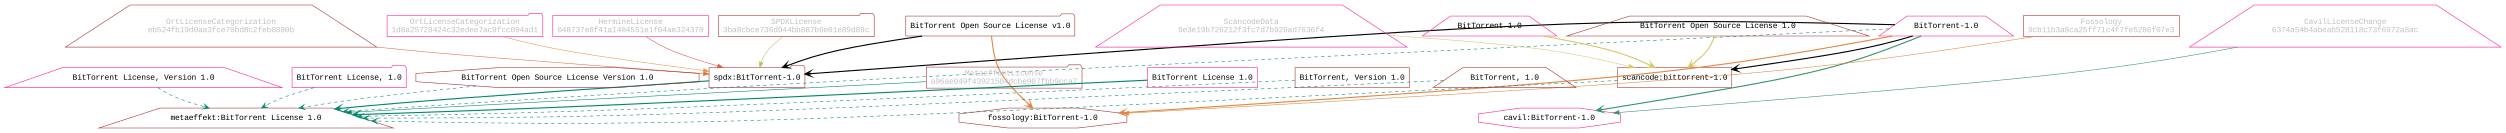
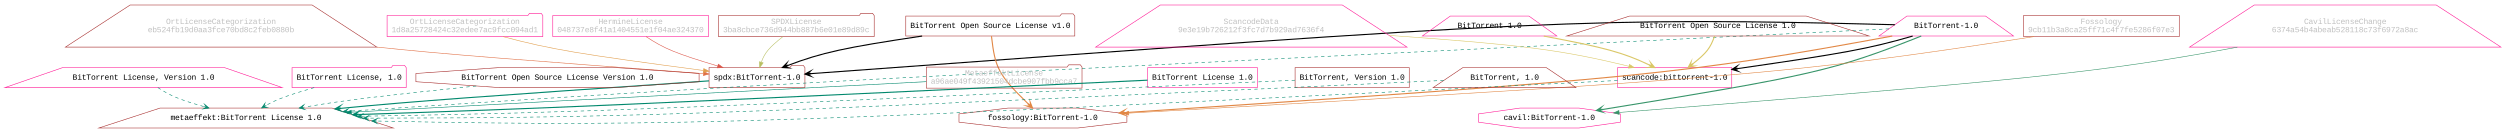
  strict digraph {
    fontname="Liberation Mono"
    splines=curved
    node [color=brown fontname="Liberation Mono" shape=trapezium]
    edge [color="#00876c" fontname="Liberation Mono" weight=0.5 arrowhead=vee style=bold]
    n1 [fillcolor="beige;1" fontcolor=gray label="SPDXLicense\n3ba8cbce736d944bb887b6e01e89d89c" shape=folder]
    n2 [label="spdx:BitTorrent-1.0" shape=folder]
    n3 [label="metaeffekt:BitTorrent License 1.0"]
    n4 [color=deeppink label="BitTorrent-1.0"]
-   n5 [label="scancode:bittorrent-1.0" shape=box]
+   n5 [color=deeppink label="scancode:bittorrent-1.0" shape=box]
    n6 [label="fossology:BitTorrent-1.0" shape=octagon]
    n7 [color=deeppink label="cavil:BitTorrent-1.0" shape=octagon]
    n8 [label="BitTorrent Open Source License v1.0" shape=folder]
    n9 [color=deeppink fillcolor="beige;1" fontcolor=gray label="ScancodeData\n9e3e19b726212f3fc7d7b929ad7636f4"]
    n10 [color=deeppink label="BitTorrent 1.0"]
    n11 [label="BitTorrent Open Source License 1.0"]
    n12 [fillcolor="beige;1" fontcolor=gray label="Fossology\n9cb11b3a8ca25ff71c4f7fe5286f07e3" shape=box]
    n13 [fillcolor="beige;1" fontcolor=gray label="OrtLicenseCategorization\neb524fb19d0aa3fce70bd8c2feb0880b"]
    n14 [color=deeppink fillcolor="beige;1" fontcolor=gray label="OrtLicenseCategorization\n1d8a25728424c32edee7ac9fcc094ad1" shape=folder]
    n15 [color=deeppink fillcolor="beige;1" fontcolor=gray label="CavilLicenseChange\n6374a54b4abeab528118c73f6972a8ac"]
    n16 [fillcolor="beige;1" fontcolor=gray label="MetaeffektLicense\na96ae049f43921504dcbe907fbb9cca7" shape=folder]
    n17 [color=deeppink label="BitTorrent License 1.0" shape=box]
    n18 [label="BitTorrent, Version 1.0" shape=box]
    n19 [label="BitTorrent, 1.0"]
    n20 [color=deeppink label="BitTorrent License, Version 1.0"]
    n21 [color=deeppink label="BitTorrent License, 1.0" shape=folder]
    n22 [label="BitTorrent Open Source License Version 1.0" shape=octagon]
    n23 [color=deeppink fillcolor="beige;1" fontcolor=gray label="HermineLicense\n048737e8f41a1404551e1f04ae324370" shape=box]
    n1 -> n2 [color="#b8bf62" arrowhead="" style=""]
    n2 -> n3 [weight=0.7]
    n4 -> n2 [weight=0.7 color=""]
    n4 -> n3 [style=dashed]
    n4 -> n5 [weight=0.7 color=""]
    n4 -> n6 [color="#e18745" weight=0.7]
    n4 -> n7 [color="#379469" weight=0.7]
    n5 -> n3 [style=dashed]
    n8 -> n2 [weight=0.7 color=""]
    n8 -> n6 [color="#e18745" weight=0.7]
    n9 -> n5 [color="#dac767" arrowhead="" style=""]
    n10 -> n5 [color="#dac767" weight=0.7]
    n11 -> n5 [color="#dac767" weight=0.7]
    n12 -> n6 [color="#e18745" arrowhead="" style=""]
    n13 -> n2 [color="#e06f45" arrowhead="" style=""]
    n14 -> n2 [color="#e09d4b" arrowhead="" style=""]
    n15 -> n7 [color="#379469" arrowhead="" style=""]
    n16 -> n3 [arrowhead="" style=""]
    n17 -> n3 [weight=0.7]
    n18 -> n3 [style=dashed]
    n19 -> n3 [style=dashed]
    n20 -> n3 [style=dashed]
    n21 -> n3 [style=dashed]
    n22 -> n3 [style=dashed]
    n23 -> n2 [color="#dc574a" arrowhead="" style=""]
  }
